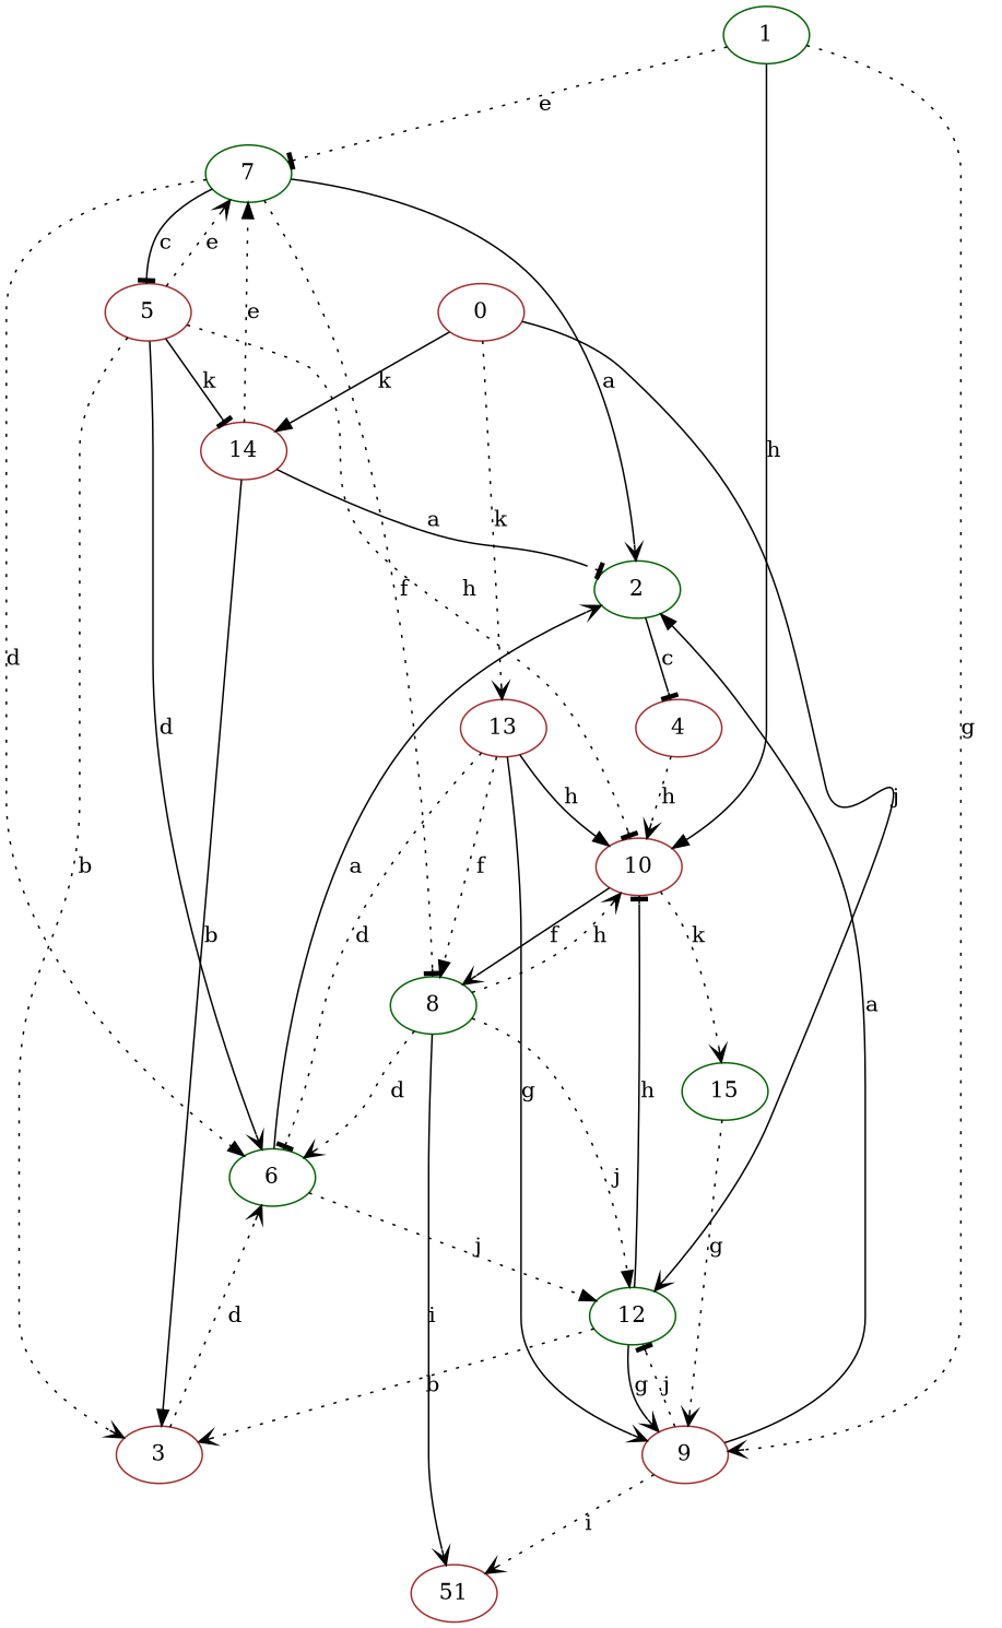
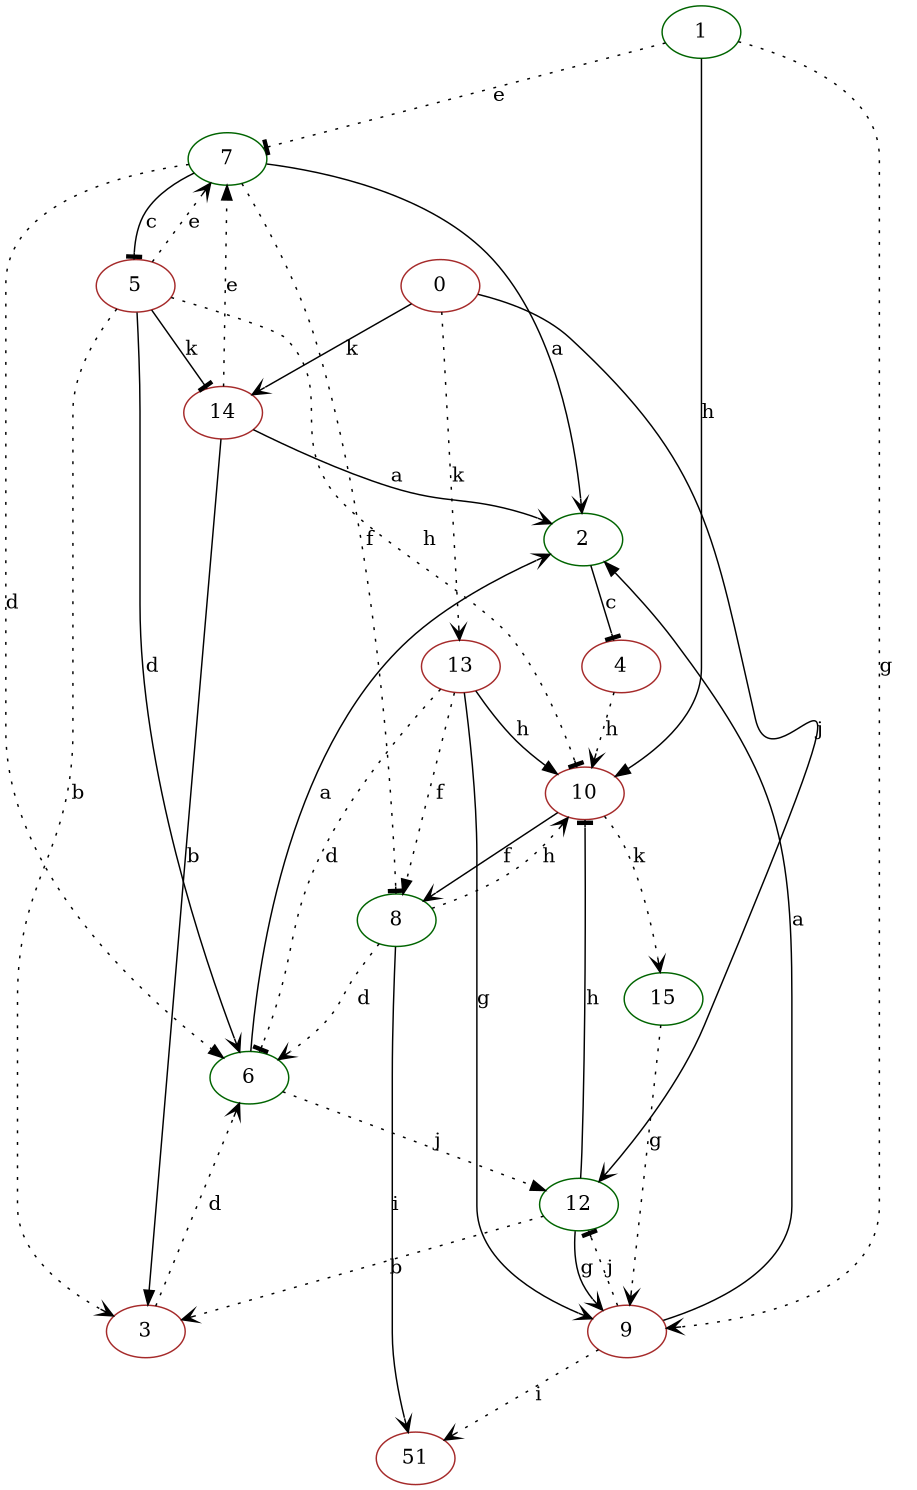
  strict digraph {
    node [color=brown]
    edge [arrowhead=vee style=dotted]
    1 [color=darkgreen]
    7 [color=darkgreen]
    9
    10
    2 [color=darkgreen]
    6 [color=darkgreen]
    5
    8 [color=darkgreen]
    12 [color=darkgreen]
    n10 [label=51]
    15 [color=darkgreen]
    4
    3
    14
    0
    13
    1 -> 7 [arrowhead=tee label=e]
    1 -> 9 [label=g]
    1 -> 10 [arrowhead=normal label=h style=solid]
    7 -> 2 [label=a style=solid]
    7 -> 6 [arrowhead=normal label=d]
    7 -> 5 [arrowhead=tee label=c style=solid]
    7 -> 8 [arrowhead=tee label=f]
    9 -> 2 [arrowhead=normal label=a style=solid]
    9 -> 12 [arrowhead=tee label=j]
    9 -> n10 [label=i]
    10 -> 8 [label=f style=solid]
    10 -> 15 [label=k]
    2 -> 4 [arrowhead=tee label=c style=solid]
    6 -> 2 [label=a style=solid]
    6 -> 12 [arrowhead=normal label=j]
    5 -> 7 [label=e]
    5 -> 10 [arrowhead=tee label=h]
    5 -> 6 [label=d style=solid]
    5 -> 3 [label=b]
    5 -> 14 [arrowhead=tee label=k style=solid]
    8 -> 10 [label=h]
    8 -> 6 [label=d]
-   8 -> 12 [arrowhead=normal label=j]
    8 -> n10 [label=i style=solid]
    12 -> 9 [label=g style=solid]
    12 -> 10 [arrowhead=tee label=h style=solid]
    12 -> 3 [label=b]
    15 -> 9 [label=g]
    4 -> 10 [label=h]
    3 -> 6 [label=d]
    14 -> 7 [arrowhead=normal label=e]
-   14 -> 2 [arrowhead=tee label=a style=solid]
+   14 -> 2 [label=a style=solid]
    14 -> 3 [arrowhead=normal label=b style=solid]
    0 -> 12 [label=j style=solid]
-   0 -> 14 [arrowhead=normal label=k style=solid]
+   0 -> 14 [label=k style=solid]
    0 -> 13 [label=k]
    13 -> 9 [label=g style=solid]
    13 -> 10 [arrowhead=normal label=h style=solid]
    13 -> 6 [arrowhead=tee label=d]
    13 -> 8 [arrowhead=normal label=f]
  }
